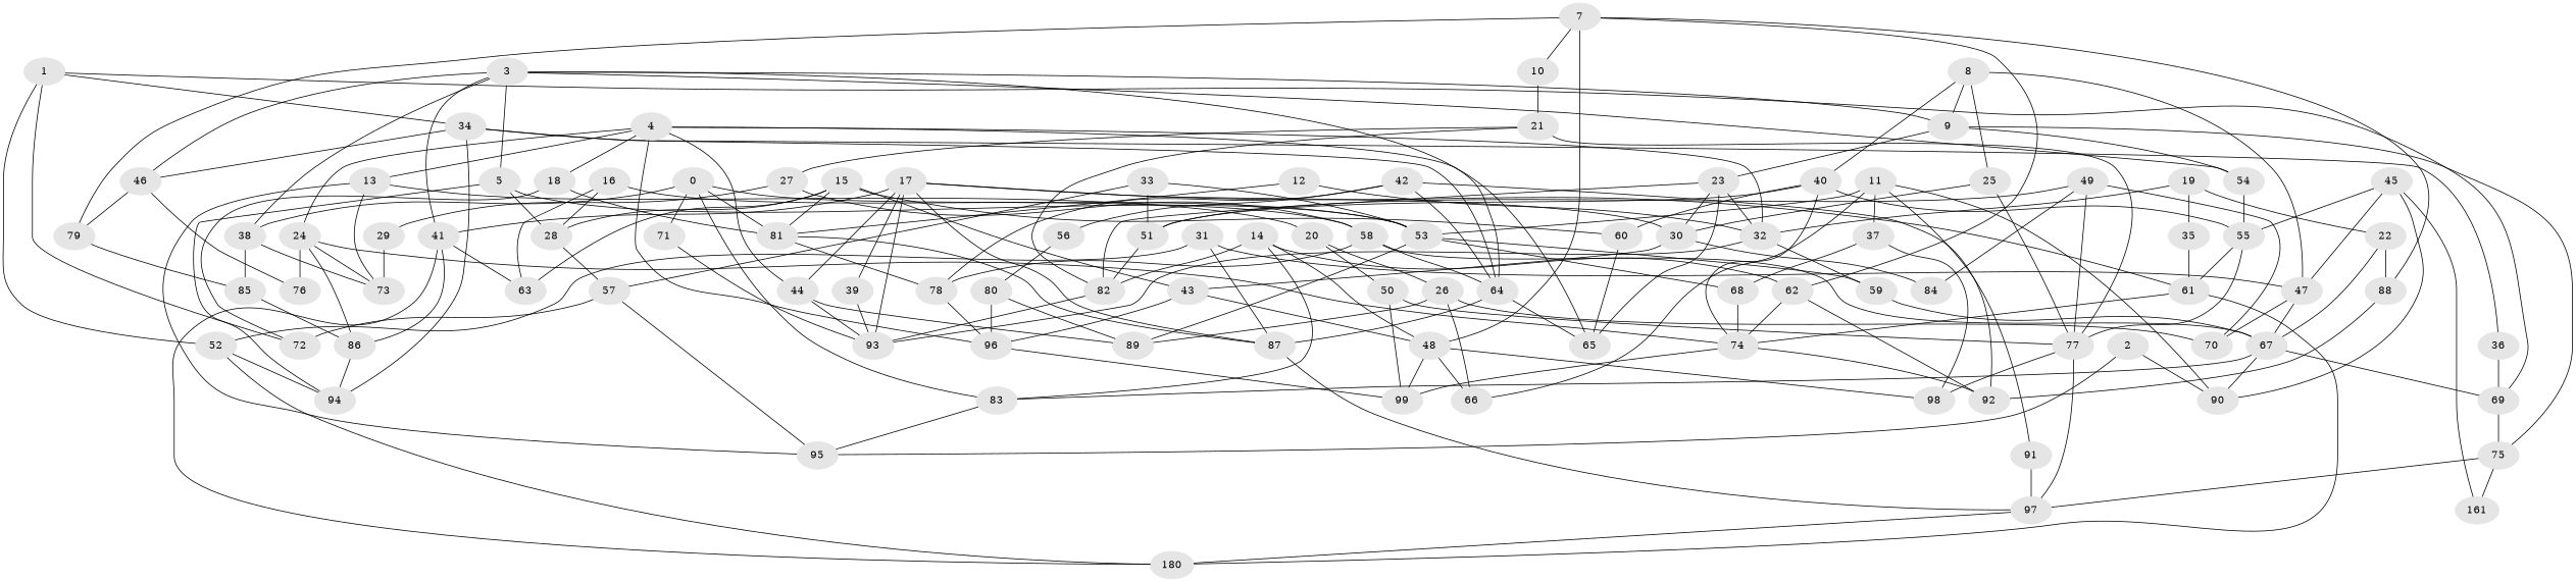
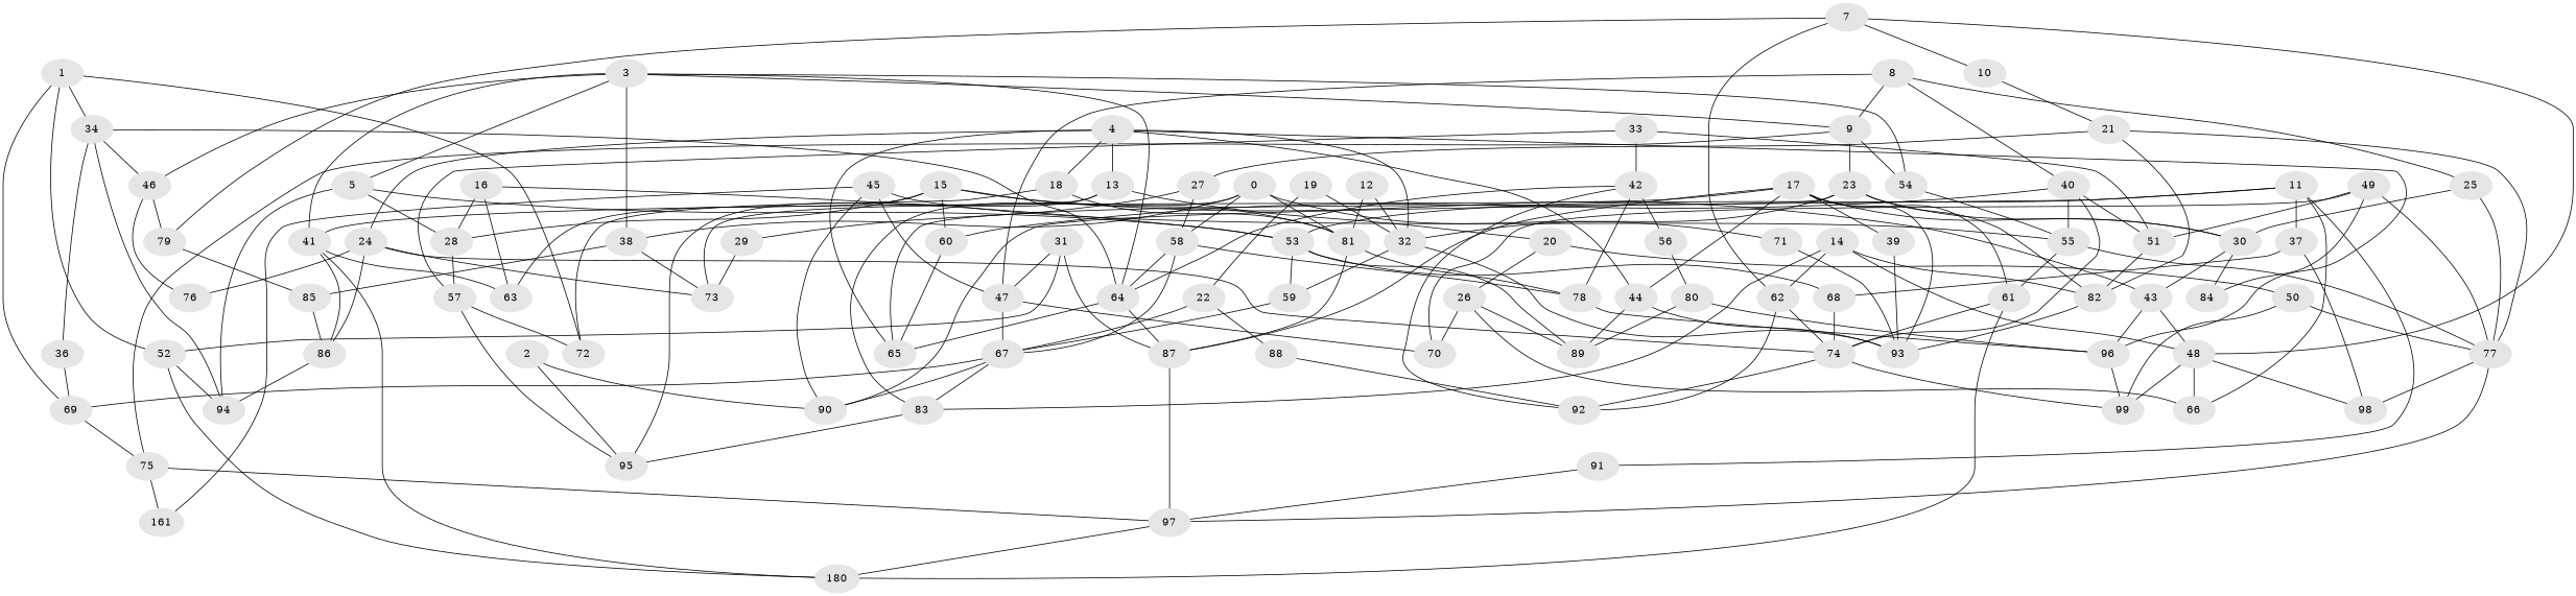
  graph {
    node [color=gray90 style=filled]
    1
    34
    52
    69
    72
    46
    64
    94
    36
    n10 [label=180]
    75
    2
    90
    95
    3
    5
    9
    38
    41
    54
    28
    53
    23
    10
    21
    73
    85
    63
    86
    79
    76
    65
    87
    4
    13
    18
    24
    32
    96
    44
    20
    81
    74
    93
    59
    99
    57
    89
    68
    n50 [label=0]
    58
    71
    83
    67
    78
    7
    48
    62
    88
    66
    98
    92
    8
    25
    40
    47
    30
    77
    60
    51
    55
    70
    82
    n74 [label=161]
    97
    27
    11
    37
    91
    12
    26
    50
    14
    15
    43
    16
    17
    39
    61
    84
    19
    22
-   35
    29
    31
    33
    42
    56
    80
    45
    49
    1 -- 34
    1 -- 52
    1 -- 69
    1 -- 72
    34 -- 46
    34 -- 64
    34 -- 94
    34 -- 36
    52 -- 94
    52 -- n10
    69 -- 75
    46 -- 79
    46 -- 76
    64 -- 65
    64 -- 87
    36 -- 69
    75 -- n74
    75 -- 97
    2 -- 90
    2 -- 95
    3 -- 46
    3 -- 64
    3 -- 5
    3 -- 9
    3 -- 38
    3 -- 41
    3 -- 54
    5 -- 94
    5 -- 28
    5 -- 53
    9 -- 75
    9 -- 54
    9 -- 23
    38 -- 73
    38 -- 85
    41 -- n10
    41 -- 63
    41 -- 86
    54 -- 55
    28 -- 57
    53 -- 59
    53 -- 89
    53 -- 68
    23 -- 65
    23 -- 32
    23 -- 30
    23 -- 82
    10 -- 21
    21 -- 77
    21 -- 82
    21 -- 27
    85 -- 86
    86 -- 94
    79 -- 85
    87 -- 97
    4 -- 65
    4 -- 13
    4 -- 18
    4 -- 24
    4 -- 32
    4 -- 96
    4 -- 44
    13 -- 95
    13 -- 73
    13 -- 20
    18 -- 72
    18 -- 81
    24 -- 73
    24 -- 86
    24 -- 76
    24 -- 74
    32 -- 93
    32 -- 59
    96 -- 99
    44 -- 93
    44 -- 89
    20 -- 26
    20 -- 50
    81 -- 87
    81 -- 78
    74 -- 99
    74 -- 92
    59 -- 67
    57 -- 72
    57 -- 95
    68 -- 74
    n50 -- 38
    n50 -- 81
    n50 -- 58
    n50 -- 71
    n50 -- 83
    58 -- 64
    58 -- 67
    58 -- 78
    71 -- 93
    83 -- 95
    67 -- 69
    67 -- 90
    67 -- 83
    78 -- 96
    7 -- 10
    7 -- 79
    7 -- 48
    7 -- 62
-   7 -- 88
    48 -- 99
    48 -- 66
    48 -- 98
    62 -- 74
    62 -- 92
    88 -- 92
    8 -- 9
    8 -- 25
    8 -- 40
    8 -- 47
    25 -- 30
    25 -- 77
    40 -- 74
    40 -- 60
    40 -- 51
    40 -- 55
    47 -- 67
    47 -- 70
    30 -- 43
    30 -- 84
    77 -- 98
    77 -- 97
    60 -- 65
    51 -- 82
    55 -- 77
    55 -- 61
    82 -- 93
    97 -- n10
    27 -- 58
    27 -- 29
    11 -- 90
    11 -- 53
    11 -- 66
    11 -- 37
    11 -- 91
    37 -- 68
    37 -- 98
    91 -- 97
    12 -- 32
    12 -- 81
    26 -- 89
    26 -- 66
    26 -- 70
    50 -- 99
    50 -- 77
    14 -- 83
    14 -- 48
    14 -- 62
    14 -- 82
    15 -- 28
    15 -- 63
    15 -- 81
    15 -- 60
    15 -- 43
    43 -- 96
    43 -- 48
    16 -- 28
    16 -- 53
    16 -- 63
    17 -- 41
    17 -- 87
    17 -- 44
    17 -- 93
    17 -- 30
    17 -- 39
    17 -- 61
    39 -- 93
    61 -- n10
    61 -- 74
    19 -- 32
    19 -- 22
-   19 -- 35
    22 -- 67
    22 -- 88
-   35 -- 61
    29 -- 73
    31 -- 52
    31 -- 87
    31 -- 47
-   33 -- 53
+   33 -- 42
    33 -- 57
    33 -- 51
    42 -- 64
    42 -- 78
    42 -- 92
    42 -- 56
    56 -- 80
    80 -- 96
    80 -- 89
    45 -- 90
    45 -- 47
    45 -- 55
    45 -- n74
    49 -- 77
    49 -- 51
    49 -- 70
    49 -- 84
  }
